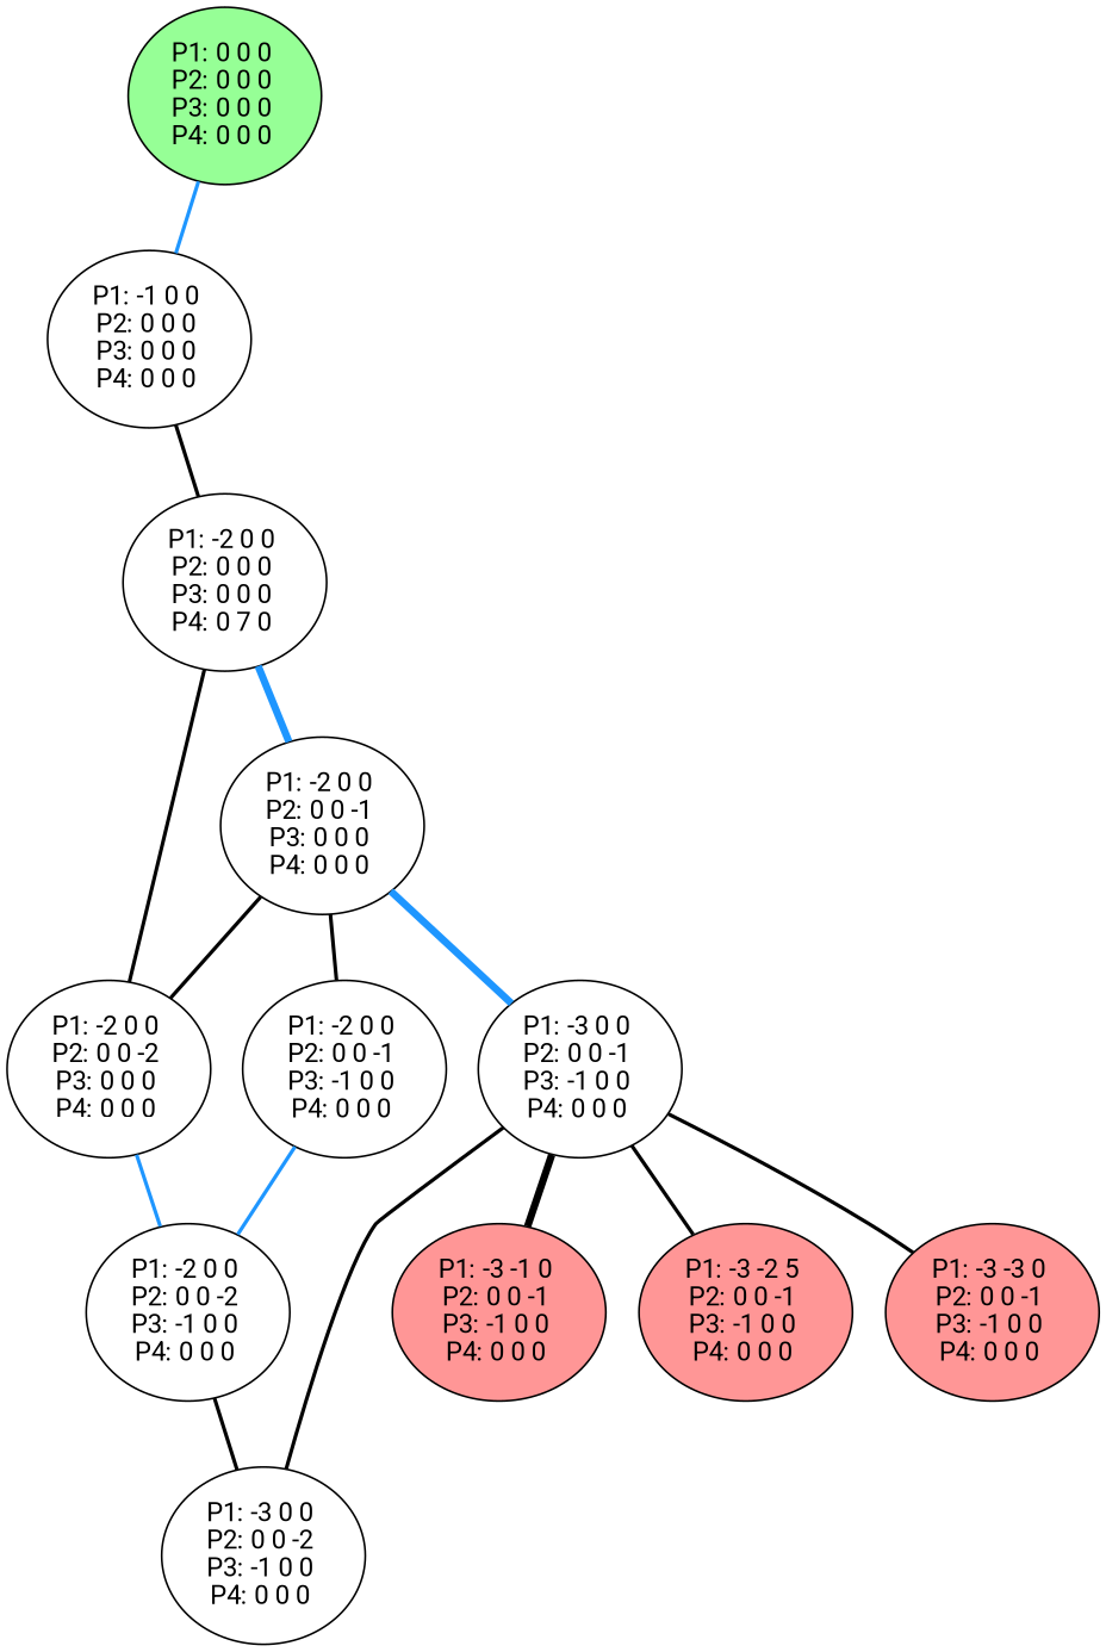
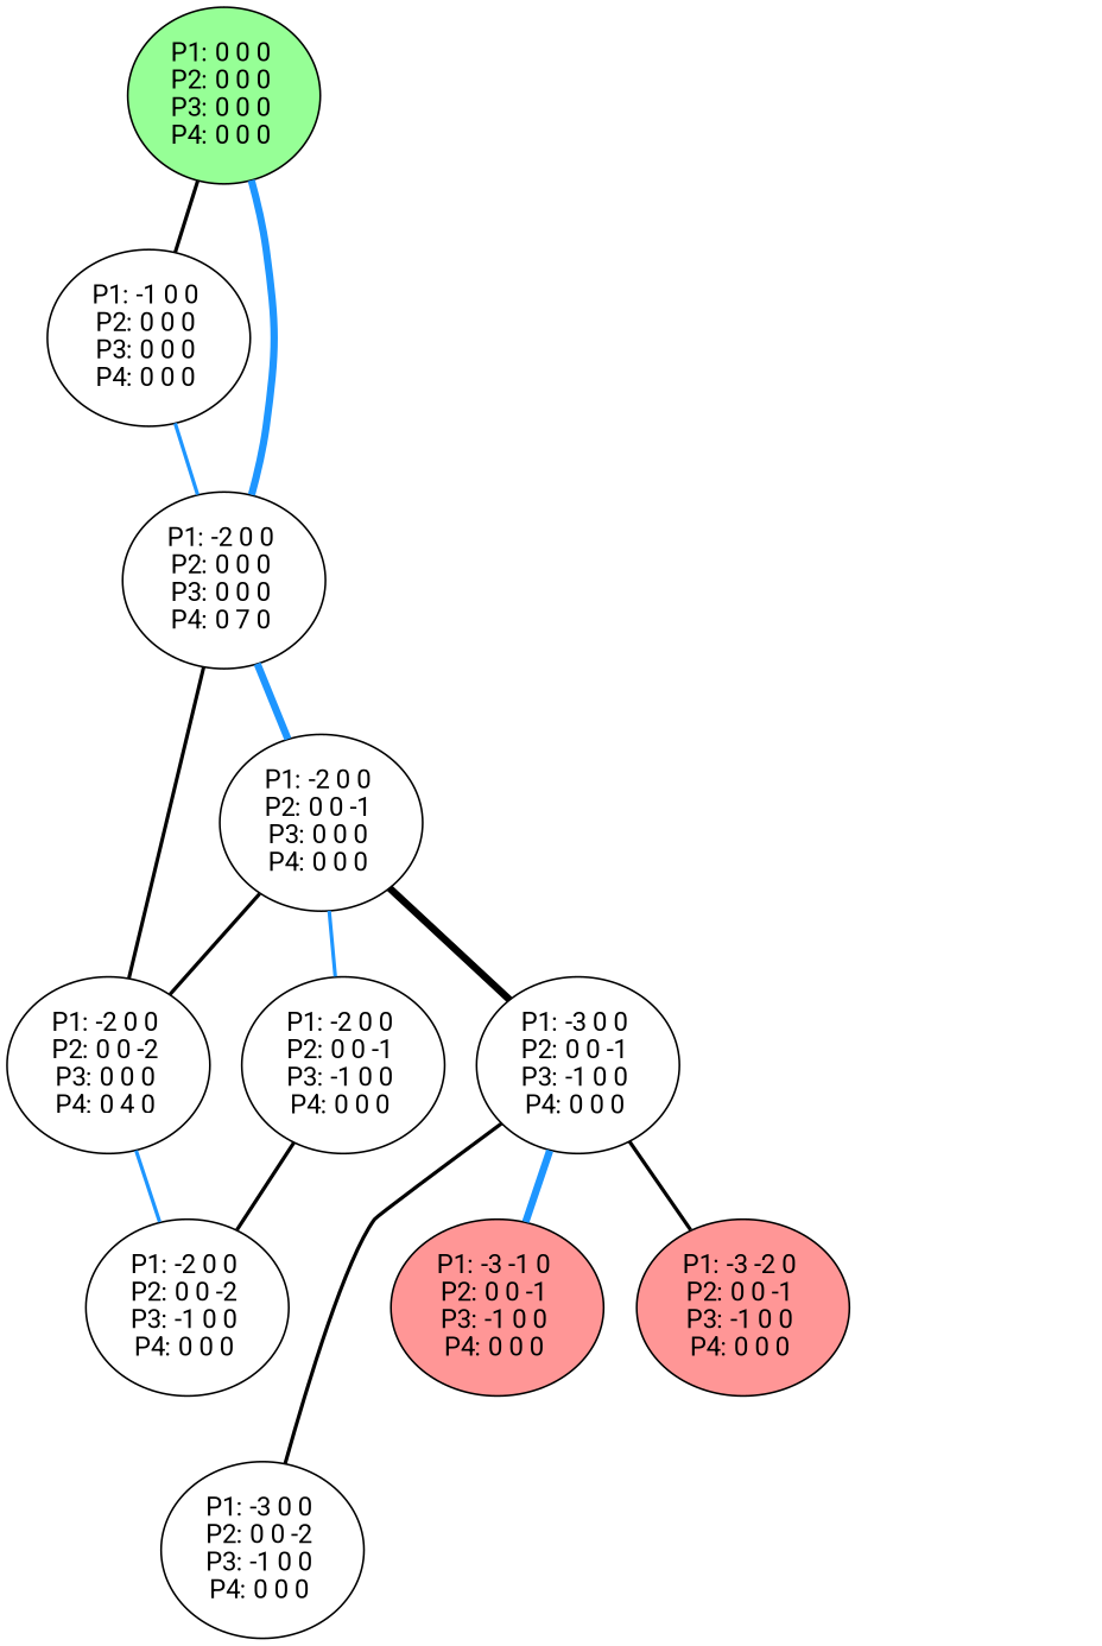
  graph {
    color=black
    fontname=Roboto
    node [fontname=Roboto]
    edge [color=black fontname=Roboto style=bold]
    n1 [fillcolor="#96FF96" label="P1: 0 0 0 \nP2: 0 0 0 \nP3: 0 0 0 \nP4: 0 0 0 \n" style=filled]
    n2 [label="P1: -1 0 0 \nP2: 0 0 0 \nP3: 0 0 0 \nP4: 0 0 0 \n"]
    n3 [label="P1: -2 0 0 \nP2: 0 0 0 \nP3: 0 0 0 \nP4: 0 7 0 \n"]
    n4 [label="P1: -2 0 0 \nP2: 0 0 -1 \nP3: 0 0 0 \nP4: 0 0 0 \n"]
-   n5 [label="P1: -2 0 0 \nP2: 0 0 -2 \nP3: 0 0 0 \nP4: 0 0 0 \n"]
+   n5 [label="P1: -2 0 0 \nP2: 0 0 -2 \nP3: 0 0 0 \nP4: 0 4 0 \n"]
    n6 [label="P1: -2 0 0 \nP2: 0 0 -1 \nP3: -1 0 0 \nP4: 0 0 0 \n"]
    n7 [label="P1: -3 0 0 \nP2: 0 0 -1 \nP3: -1 0 0 \nP4: 0 0 0 \n"]
    n8 [label="P1: -2 0 0 \nP2: 0 0 -2 \nP3: -1 0 0 \nP4: 0 0 0 \n"]
    n9 [label="P1: -3 0 0 \nP2: 0 0 -2 \nP3: -1 0 0 \nP4: 0 0 0 \n"]
    n10 [fillcolor="#FF9696" label="P1: -3 -1 0 \nP2: 0 0 -1 \nP3: -1 0 0 \nP4: 0 0 0 \n" style=filled]
-   n11 [fillcolor="#FF9696" label="P1: -3 -2 5 \nP2: 0 0 -1 \nP3: -1 0 0 \nP4: 0 0 0 \n" style=filled]
-   n12 [fillcolor="#FF9696" label="P1: -3 -3 0 \nP2: 0 0 -1 \nP3: -1 0 0 \nP4: 0 0 0 \n" style=filled]
-   n1 -- n2 [color="#1E96FF"]
-   n2 -- n3
+   n11 [fillcolor="#FF9696" label="P1: -3 -2 0 \nP2: 0 0 -1 \nP3: -1 0 0 \nP4: 0 0 0 \n" style=filled]
+   n1 -- n2
+   n1 -- n3 [color="#1E96FF" penwidth=4.0]
+   n2 -- n3 [color="#1E96FF"]
    n3 -- n4 [color="#1E96FF" penwidth=4.0]
    n3 -- n5
    n4 -- n5
-   n4 -- n6
-   n4 -- n7 [color="#1E96FF" penwidth=4.0]
+   n4 -- n6 [color="#1E96FF"]
+   n4 -- n7 [penwidth=4.0]
    n5 -- n8 [color="#1E96FF"]
-   n6 -- n8 [color="#1E96FF"]
+   n6 -- n8
    n7 -- n9
-   n7 -- n10 [penwidth=4.0]
+   n7 -- n10 [color="#1E96FF" penwidth=4.0]
    n7 -- n11
-   n7 -- n12
-   n8 -- n9
  }
